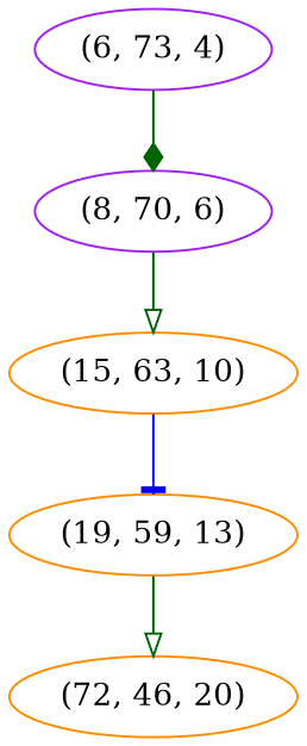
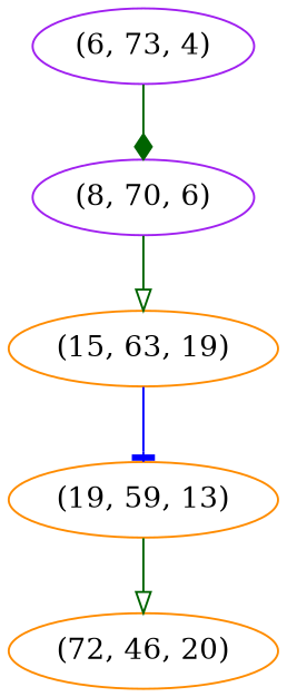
  digraph {
    node [color=darkorange]
    edge [arrowhead=onormal color=darkgreen]
    "(6, 73, 4)" [color=purple]
    "(8, 70, 6)" [color=purple]
-   "(15, 63, 10)"
+   "(15, 63, 10)" [label="(15, 63, 19)"]
    "(19, 59, 13)"
    n5 [label="(72, 46, 20)"]
    "(6, 73, 4)" -> "(8, 70, 6)" [arrowhead=diamond]
    "(8, 70, 6)" -> "(15, 63, 10)"
    "(15, 63, 10)" -> "(19, 59, 13)" [arrowhead=tee color=blue]
    "(19, 59, 13)" -> n5
  }
